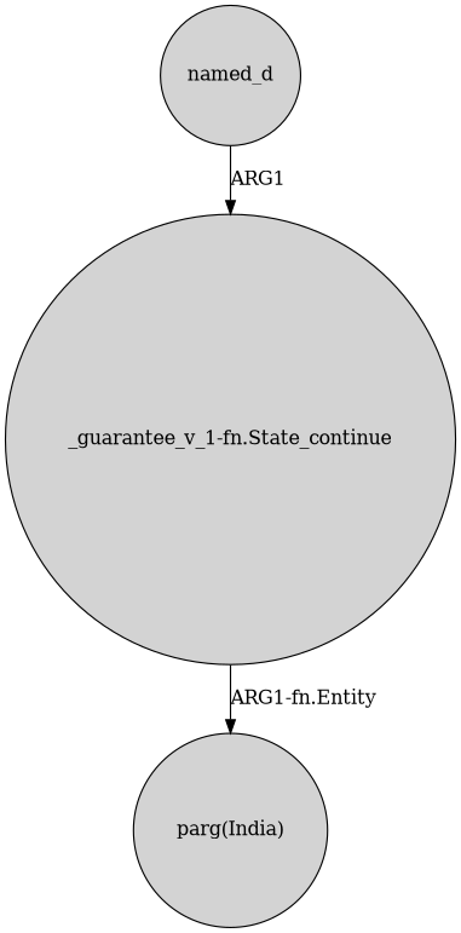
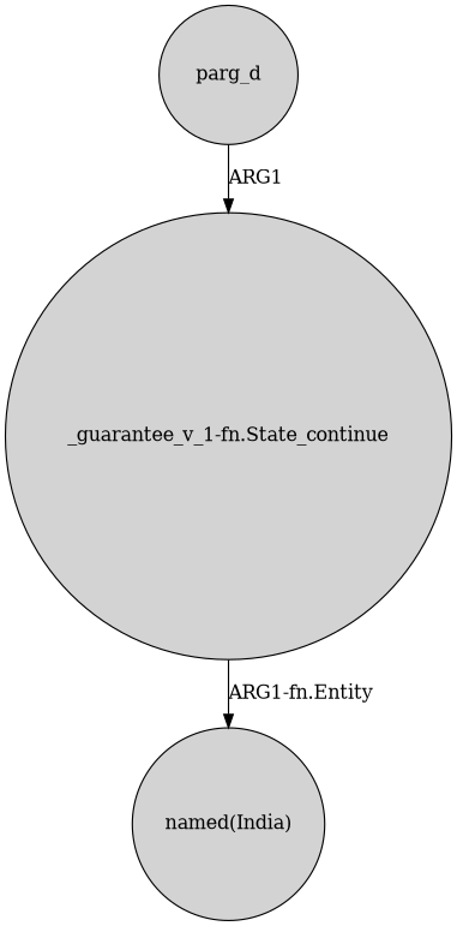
  digraph {
    node [shape=circle style=filled]
    "_guarantee_v_1-fn.State_continue"
-   "named(India)" [label="parg(India)"]
-   parg_d [label=named_d]
+   "named(India)"
+   parg_d
    "_guarantee_v_1-fn.State_continue" -> "named(India)" [label="ARG1-fn.Entity"]
    parg_d -> "_guarantee_v_1-fn.State_continue" [label=ARG1]
  }
